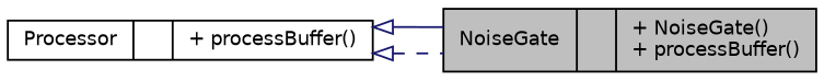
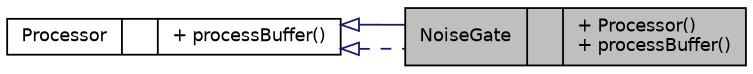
  digraph {
    rankdir=LR
    node [color=black fontname=Helvetica fontsize=10 shape=record style=filled]
    edge [arrowtail=onormal color=midnightblue dir=back fontname=Helvetica fontsize=10 labelfontname=Helvetica labelfontsize=10]
-   n1 [fillcolor=grey75 fontcolor=black height=0.2 label="{NoiseGate\n||+ NoiseGate()\l+ processBuffer()\l}" width=0.4]
+   n1 [fillcolor=grey75 fontcolor=black height=0.2 label="{NoiseGate\n||+ Processor()\l+ processBuffer()\l}" width=0.4]
    n2 [fillcolor=white height=0.2 label="{Processor\n||+ processBuffer()\l}" width=0.4]
    n2 -> n1 [style=dashed]
    n2 -> n1 [style=solid]
  }
